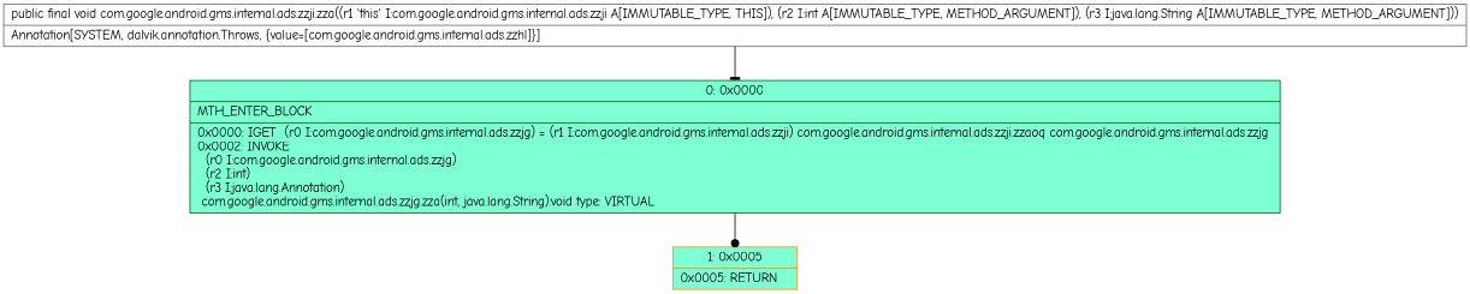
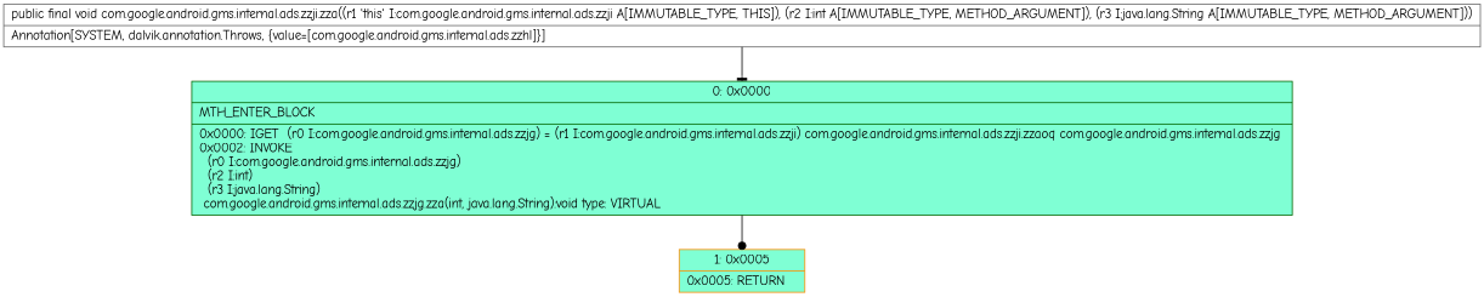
  digraph {
    fontname="Comic Neue"
    node [shape=record style=filled fillcolor=aquamarine fontname="Comic Neue"]
    edge [fontname="Comic Neue"]
-   n1 [label="{0\:\ 0x0000|MTH_ENTER_BLOCK\l|0x0000: IGET  (r0 I:com.google.android.gms.internal.ads.zzjg) = (r1 I:com.google.android.gms.internal.ads.zzji) com.google.android.gms.internal.ads.zzji.zzaoq com.google.android.gms.internal.ads.zzjg \l0x0002: INVOKE  \l  (r0 I:com.google.android.gms.internal.ads.zzjg)\l  (r2 I:int)\l  (r3 I:java.lang.Annotation)\l com.google.android.gms.internal.ads.zzjg.zza(int, java.lang.String):void type: VIRTUAL \l}" color=darkgreen]
+   n1 [label="{0\:\ 0x0000|MTH_ENTER_BLOCK\l|0x0000: IGET  (r0 I:com.google.android.gms.internal.ads.zzjg) = (r1 I:com.google.android.gms.internal.ads.zzji) com.google.android.gms.internal.ads.zzji.zzaoq com.google.android.gms.internal.ads.zzjg \l0x0002: INVOKE  \l  (r0 I:com.google.android.gms.internal.ads.zzjg)\l  (r2 I:int)\l  (r3 I:java.lang.String)\l com.google.android.gms.internal.ads.zzjg.zza(int, java.lang.String):void type: VIRTUAL \l}" color=darkgreen]
    n2 [label="{1\:\ 0x0005|0x0005: RETURN   \l}" color=darkorange]
    n3 [label="{public final void com.google.android.gms.internal.ads.zzji.zza((r1 'this' I:com.google.android.gms.internal.ads.zzji A[IMMUTABLE_TYPE, THIS]), (r2 I:int A[IMMUTABLE_TYPE, METHOD_ARGUMENT]), (r3 I:java.lang.String A[IMMUTABLE_TYPE, METHOD_ARGUMENT]))  | Annotation[SYSTEM, dalvik.annotation.Throws, \{value=[com.google.android.gms.internal.ads.zzhl]\}]\l}" fillcolor=white color=gray40]
    n1 -> n2 [arrowhead=dot]
    n3 -> n1 [arrowhead=tee]
  }
